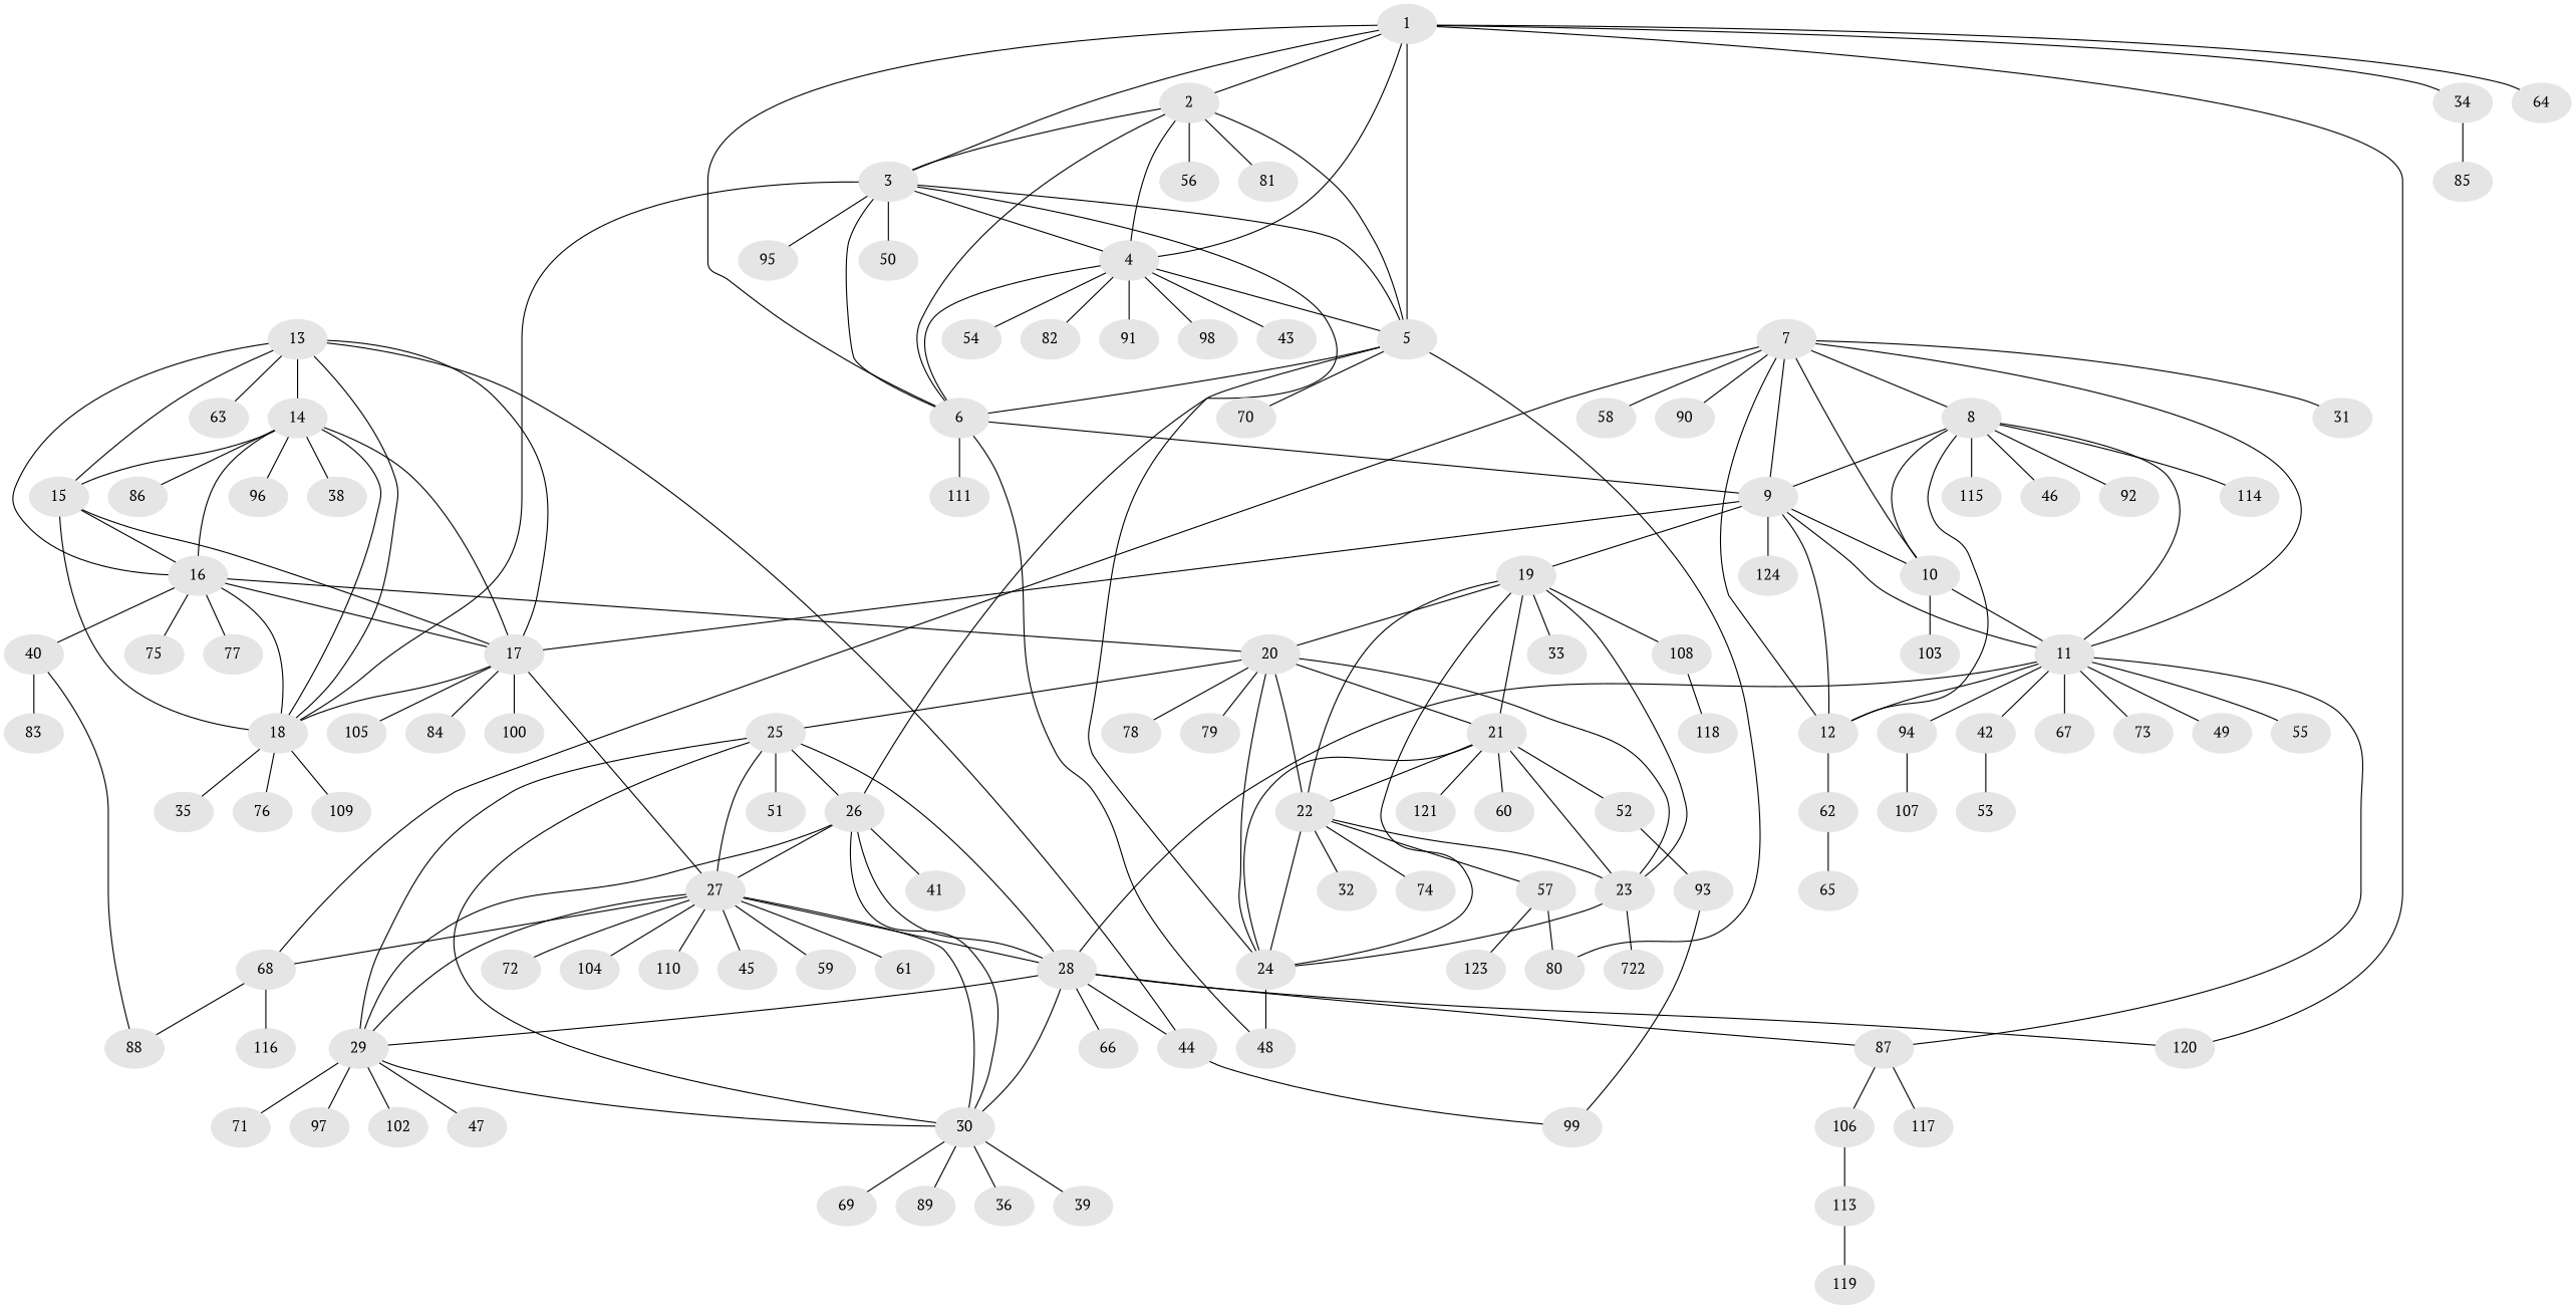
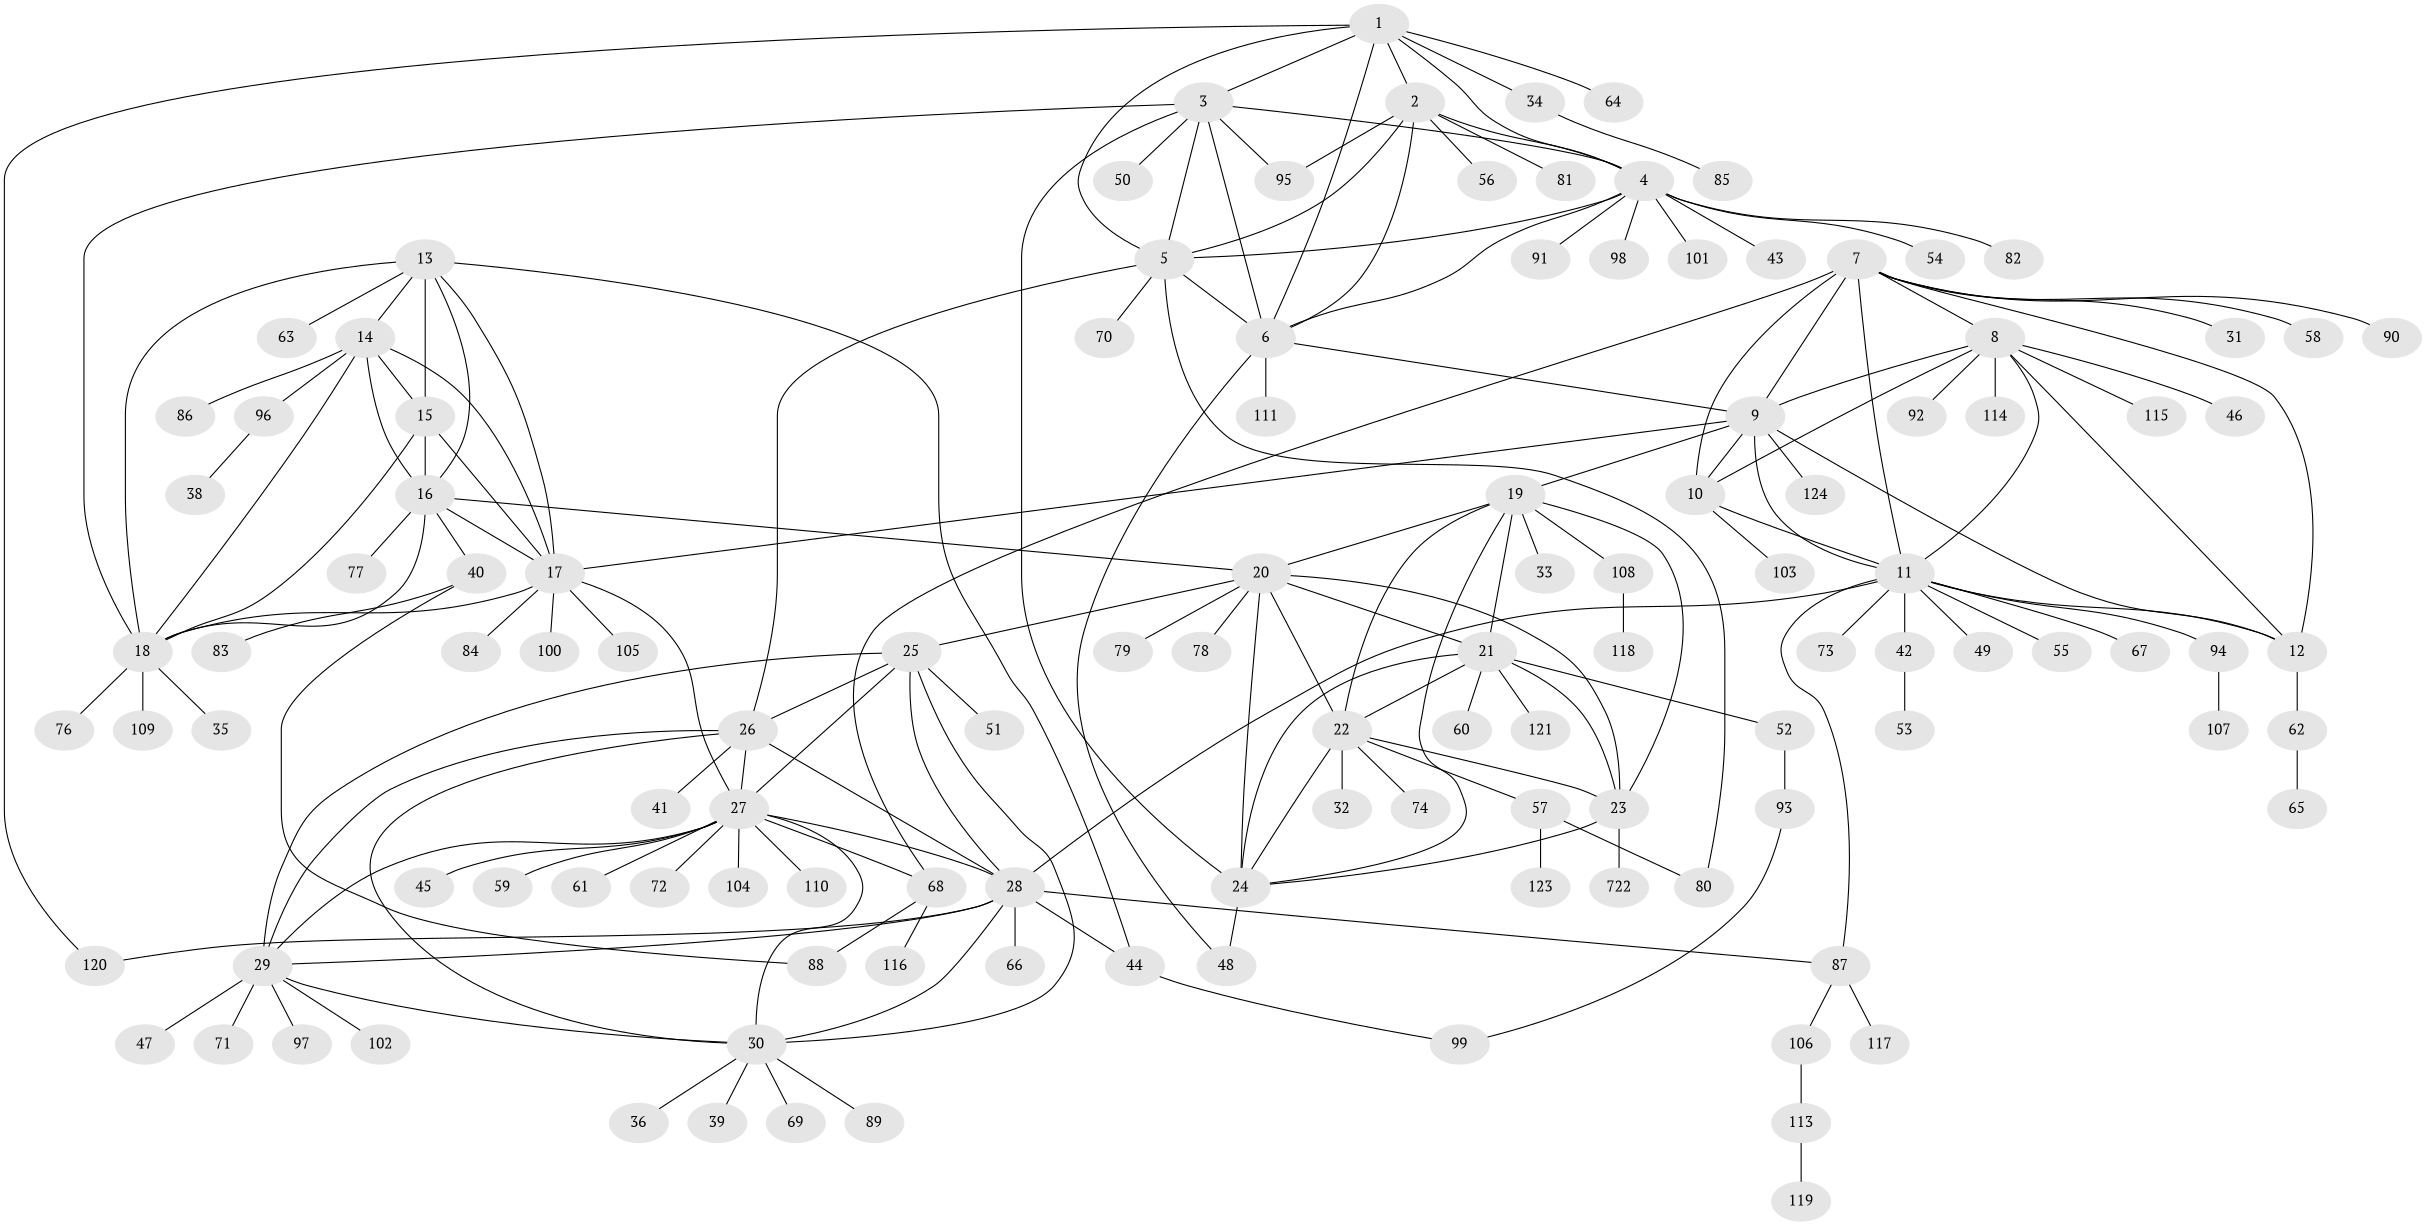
  graph {
    fontname="PT Serif"
    node [color=gray90 fontname="PT Serif" style=filled]
    edge [fontname="PT Serif"]
    1
    2
    3
    4
    5
    6
    34
    64
    120
    56
    81
    18
    24
    50
    95
    43
    54
    82
    91
    98
+   101
    26
    70
    80
    9
    48
    111
    85
    35
    76
    109
    28
    27
    29
    30
    41
    10
    11
    12
    17
    19
    124
    7
    8
    31
    58
    68
    90
    46
    92
    114
    115
    103
    42
    49
    55
    67
    73
    87
    94
    62
    88
    116
    84
    100
    105
    20
    21
    22
    23
    33
    108
    44
    66
    53
    106
    117
    107
    65
    13
    14
    15
    16
    63
    38
    86
    96
    40
-   75
    77
    99
    25
    78
    79
    83
    45
    59
    61
    72
    104
    110
    52
    60
    121
    32
    57
    74
    n108 [label=722]
    118
    51
    93
    123
    47
    71
    97
    102
    36
    39
    69
    89
    113
    119
    1 -- 2
    1 -- 3
    1 -- 4
    1 -- 5
    1 -- 6
    1 -- 34
    1 -- 64
    1 -- 120
-   2 -- 3
+   2 -- 95
    2 -- 4
    2 -- 5
    2 -- 6
    2 -- 56
    2 -- 81
    3 -- 4
    3 -- 5
    3 -- 6
    3 -- 18
    3 -- 24
    3 -- 50
    3 -- 95
    4 -- 5
    4 -- 6
    4 -- 43
    4 -- 54
    4 -- 82
    4 -- 91
    4 -- 98
+   4 -- 101
    5 -- 6
    5 -- 26
    5 -- 70
    5 -- 80
    6 -- 9
    6 -- 48
    6 -- 111
    34 -- 85
    18 -- 35
    18 -- 76
    18 -- 109
    24 -- 48
    26 -- 28
    26 -- 27
    26 -- 29
    26 -- 30
    26 -- 41
    9 -- 10
    9 -- 11
    9 -- 12
    9 -- 17
    9 -- 19
    9 -- 124
    28 -- 120
    28 -- 29
    28 -- 30
    28 -- 87
    28 -- 44
    28 -- 66
    27 -- 28
    27 -- 29
    27 -- 30
    27 -- 68
    27 -- 45
    27 -- 59
    27 -- 61
    27 -- 72
    27 -- 104
    27 -- 110
    29 -- 30
    29 -- 47
    29 -- 71
    29 -- 97
    29 -- 102
    30 -- 36
    30 -- 39
    30 -- 69
    30 -- 89
    10 -- 11
    10 -- 103
    11 -- 28
    11 -- 12
    11 -- 42
    11 -- 49
    11 -- 55
    11 -- 67
    11 -- 73
    11 -- 87
    11 -- 94
    12 -- 62
    17 -- 18
    17 -- 27
    17 -- 84
    17 -- 100
    17 -- 105
    19 -- 24
    19 -- 20
    19 -- 21
    19 -- 22
    19 -- 23
    19 -- 33
    19 -- 108
    7 -- 9
    7 -- 10
    7 -- 11
    7 -- 12
    7 -- 8
    7 -- 31
    7 -- 58
    7 -- 68
    7 -- 90
    8 -- 9
    8 -- 10
    8 -- 11
    8 -- 12
    8 -- 46
    8 -- 92
    8 -- 114
    8 -- 115
    68 -- 88
    68 -- 116
    42 -- 53
    87 -- 106
    87 -- 117
    94 -- 107
    62 -- 65
    20 -- 24
    20 -- 21
    20 -- 22
    20 -- 23
    20 -- 25
    20 -- 78
    20 -- 79
    21 -- 24
    21 -- 22
    21 -- 23
    21 -- 52
    21 -- 60
    21 -- 121
    22 -- 24
    22 -- 23
    22 -- 32
    22 -- 57
    22 -- 74
    23 -- 24
    23 -- n108
    108 -- 118
    44 -- 99
    106 -- 113
    13 -- 18
    13 -- 17
    13 -- 44
    13 -- 14
    13 -- 15
    13 -- 16
    13 -- 63
    14 -- 18
    14 -- 17
    14 -- 15
    14 -- 16
-   14 -- 38
+   96 -- 38
    14 -- 86
    14 -- 96
    15 -- 18
    15 -- 17
    15 -- 16
    16 -- 18
    16 -- 17
    16 -- 20
    16 -- 40
-   16 -- 75
    16 -- 77
    40 -- 88
    40 -- 83
    25 -- 26
    25 -- 28
    25 -- 27
    25 -- 29
    25 -- 30
    25 -- 51
    52 -- 93
    57 -- 80
    57 -- 123
    93 -- 99
    113 -- 119
  }
